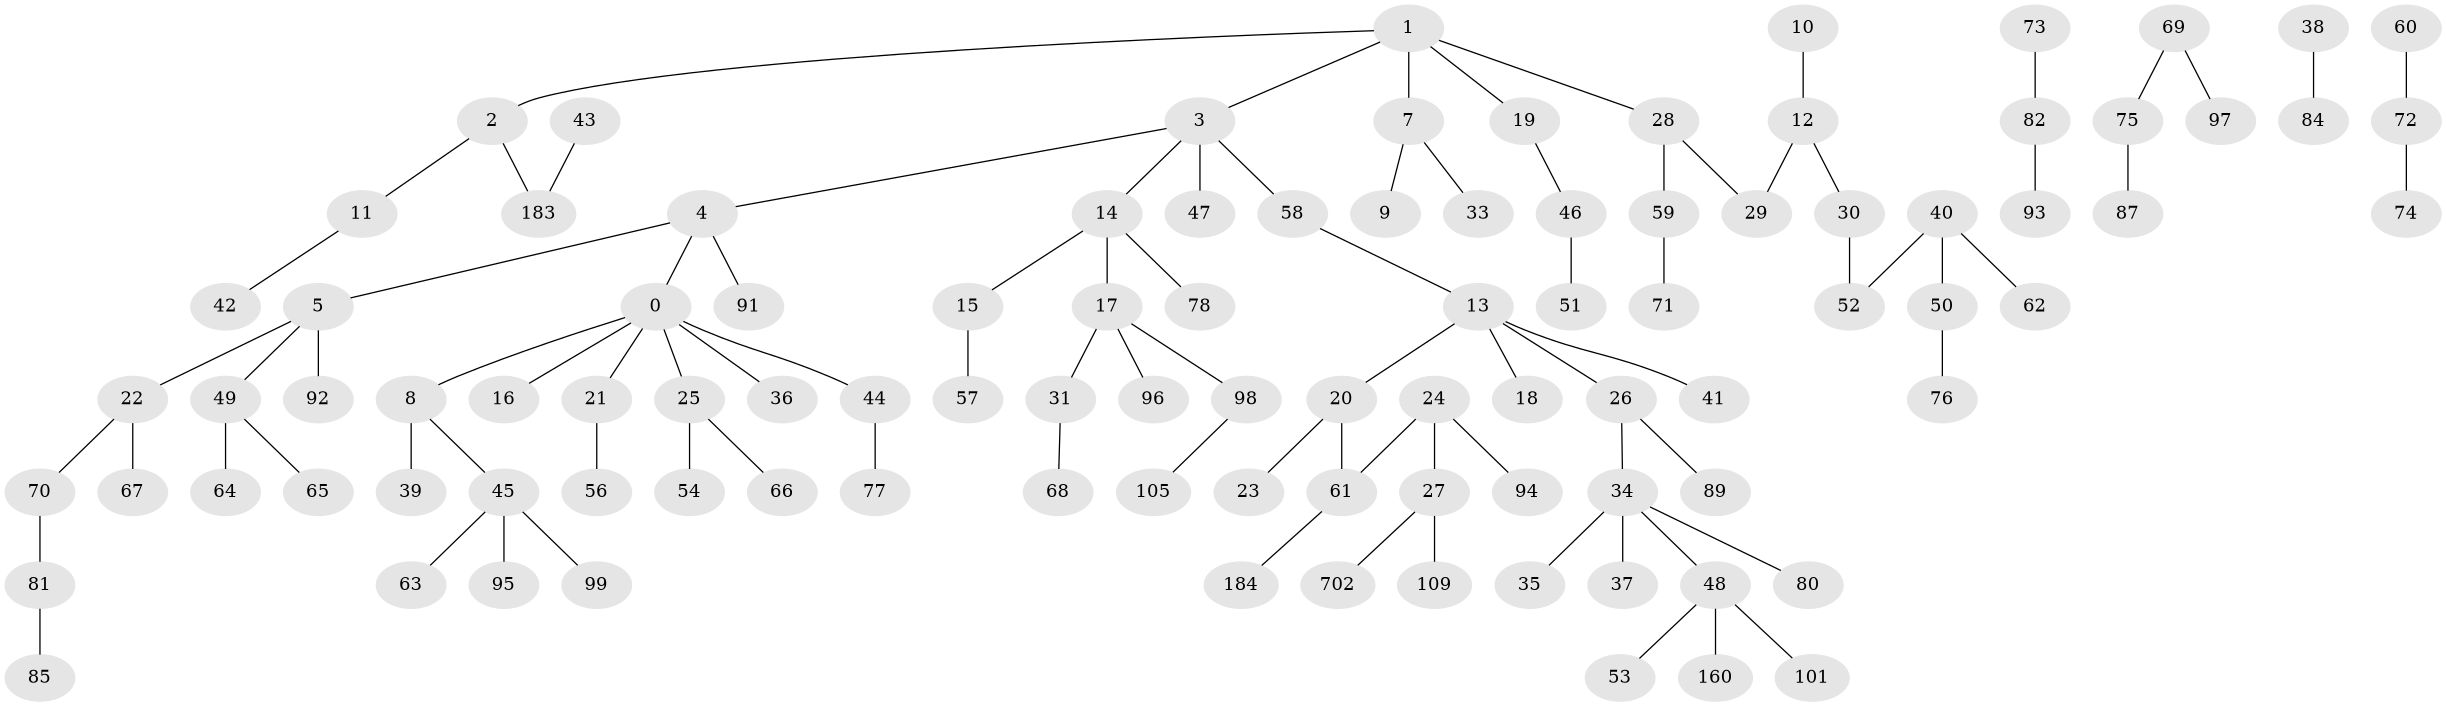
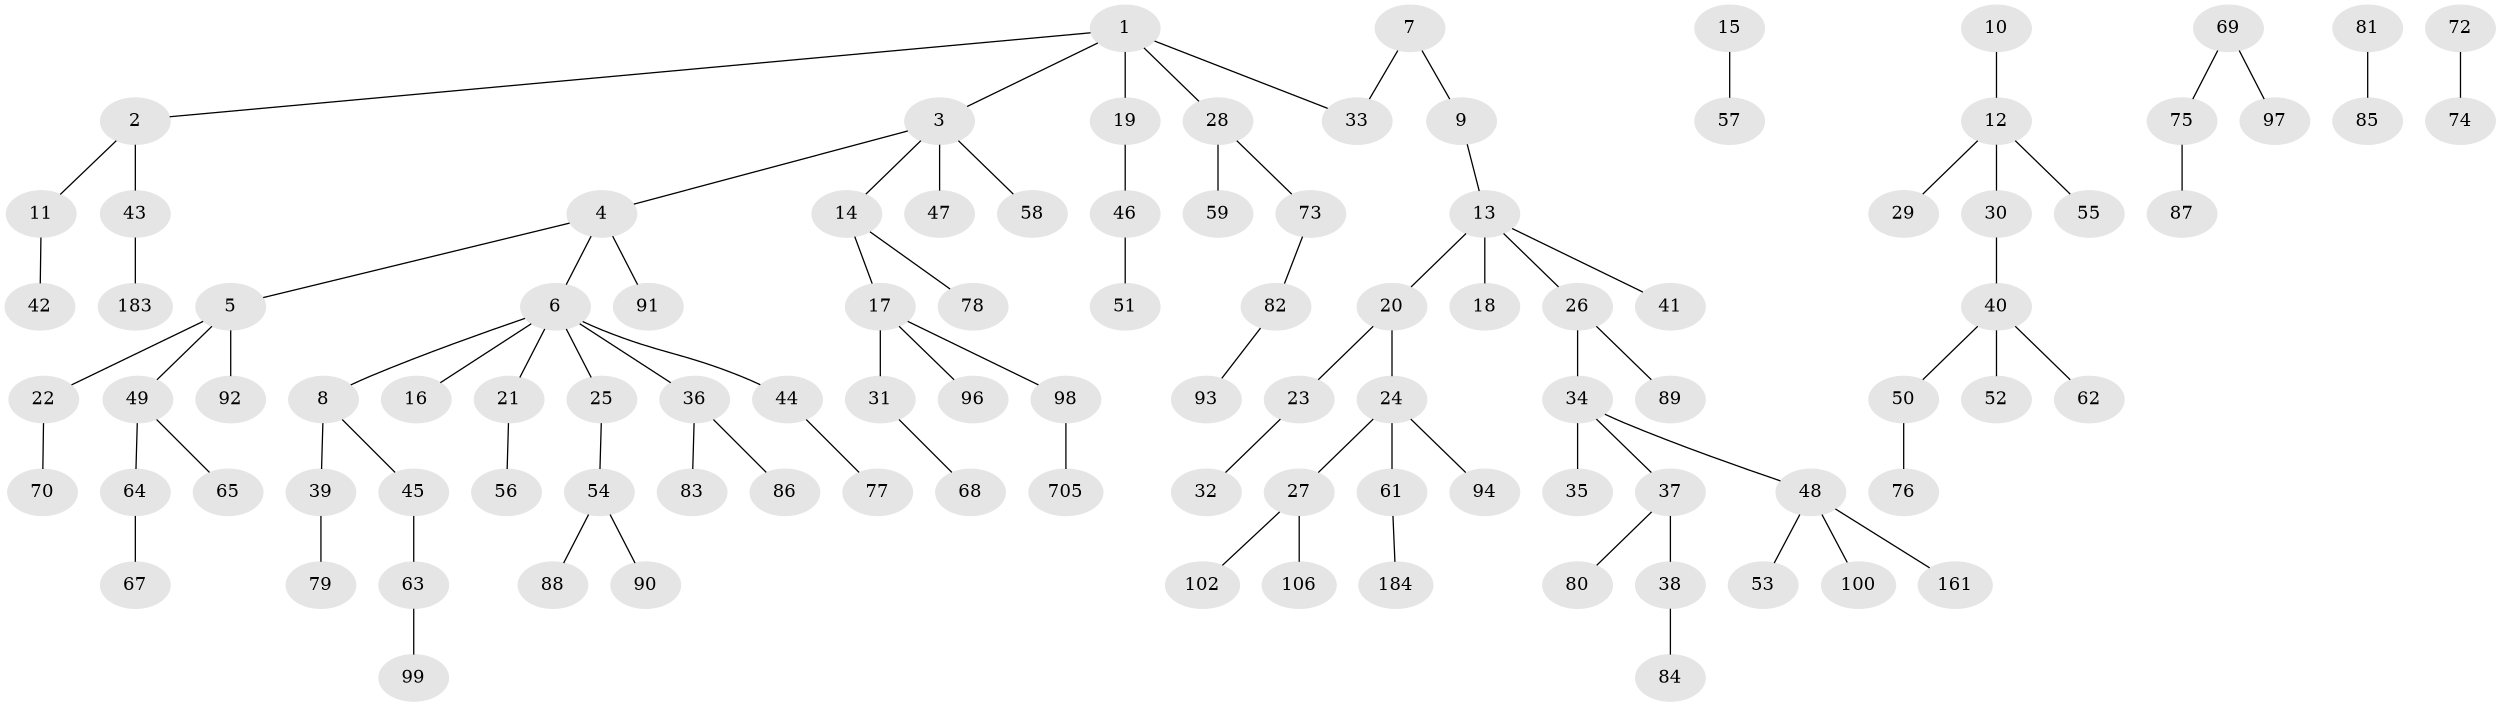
  graph {
    node [color=gray90 style=filled]
    1
    2
    3
    7
    19
    28
    11
    43
    4
    14
    47
    58
    9
    33
    46
    59
    73
    42
    n19 [label=183]
    5
-   6 [label=0]
+   6
    91
    15
    17
    78
    22
    49
    92
    8
    16
    21
    25
    36
    44
    70
    64
    65
    39
    45
    56
    54
-   66
+   83
+   86
    77
    13
    10
    12
+   79
    63
-   95
    69
    75
    97
    20
    18
    26
    41
    23
    24
    29
    30
+   55
    40
    34
    89
    57
    31
    96
    98
    68
-   105
+   105 [label=705]
    51
+   32
    27
    61
    94
    81
-   102 [label=702]
-   106 [label=109]
+   102
+   106
    n81 [label=184]
+   88
+   90
    35
    37
    48
    80
-   71
    82
    50
    52
    62
    38
    53
-   100 [label=160]
-   101
-   60
+   100
+   101 [label=161]
    72
    84
    76
    99
    67
    74
    87
    85
    93
    1 -- 2
    1 -- 3
-   1 -- 7
+   1 -- 33
    1 -- 19
    1 -- 28
    2 -- 11
-   2 -- n19
+   2 -- 43
    3 -- 4
    3 -- 14
    3 -- 47
    3 -- 58
    7 -- 9
    7 -- 33
    19 -- 46
    28 -- 59
-   28 -- 29
+   28 -- 73
    11 -- 42
    43 -- n19
    4 -- 5
    4 -- 6
    4 -- 91
-   14 -- 15
    14 -- 17
    14 -- 78
-   58 -- 13
+   9 -- 13
    46 -- 51
-   59 -- 71
    73 -- 82
    5 -- 22
    5 -- 49
    5 -- 92
    6 -- 8
    6 -- 16
    6 -- 21
    6 -- 25
    6 -- 36
    6 -- 44
    15 -- 57
    17 -- 31
    17 -- 96
    17 -- 98
    22 -- 70
    49 -- 64
    49 -- 65
    8 -- 39
    8 -- 45
    21 -- 56
    25 -- 54
-   25 -- 66
+   36 -- 83
+   36 -- 86
    44 -- 77
-   70 -- 81
-   22 -- 67
+   64 -- 67
+   39 -- 79
    45 -- 63
-   45 -- 95
+   54 -- 88
+   54 -- 90
    13 -- 20
    13 -- 18
    13 -- 26
    13 -- 41
    10 -- 12
    12 -- 29
    12 -- 30
-   45 -- 99
+   12 -- 55
+   63 -- 99
    69 -- 75
    69 -- 97
    75 -- 87
    20 -- 23
-   20 -- 61
+   20 -- 24
    26 -- 34
    26 -- 89
+   23 -- 32
    24 -- 27
    24 -- 61
    24 -- 94
-   30 -- 52
+   30 -- 40
    40 -- 50
    40 -- 52
    40 -- 62
    34 -- 35
    34 -- 37
    34 -- 48
-   34 -- 80
+   37 -- 80
    31 -- 68
    98 -- 105
    27 -- 102
    27 -- 106
    61 -- n81
    81 -- 85
+   37 -- 38
    48 -- 53
    48 -- 100
    48 -- 101
    82 -- 93
    50 -- 76
    38 -- 84
-   60 -- 72
    72 -- 74
  }
